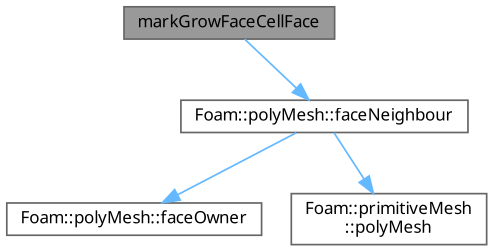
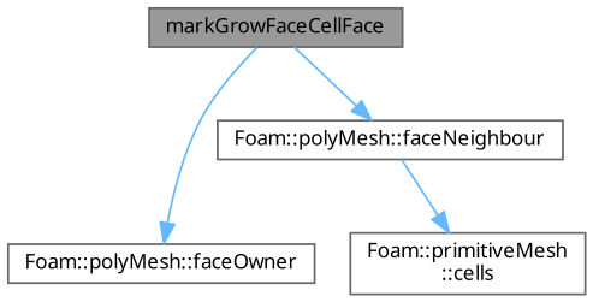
  digraph {
    fontname="Noto Sans"
    rankdir=TB
    node [color=grey40 fillcolor=white fontname="Noto Sans" fontsize=10 shape=box style=filled]
    edge [color=steelblue1 fontname="Noto Sans" fontsize=10 labelfontname=Helvetica labelfontsize=10 style=solid]
    n1 [color=gray40 fillcolor=grey60 fontcolor=black height=0.2 label=markGrowFaceCellFace width=0.4]
    n2 [height=0.2 label="Foam::polyMesh::faceNeighbour" width=0.4]
    n3 [height=0.2 label="Foam::polyMesh::faceOwner" width=0.4]
-   n4 [height=0.2 label="Foam::primitiveMesh\l::polyMesh" width=0.4]
+   n4 [height=0.2 label="Foam::primitiveMesh\l::cells" width=0.4]
    n1 -> n2
-   n2 -> n3
+   n1 -> n3
    n2 -> n4
  }
